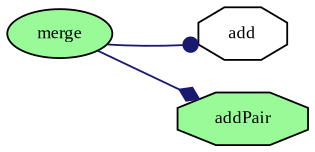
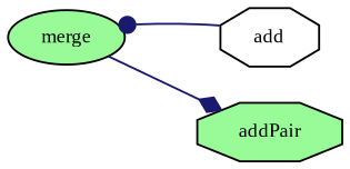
  digraph {
    fontname="Liberation Serif"
    rankdir=LR
    node [color=black fillcolor=palegreen fontname="Liberation Serif" fontsize=10 shape=octagon style=filled]
    edge [color=midnightblue fontname="Liberation Serif" fontsize=10 labelfontname=Helvetica labelfontsize=10 style=solid]
    n1 [fontcolor=black height=0.2 label=merge shape=ellipse width=0.4]
    n2 [fillcolor=white height=0.2 label=add width=0.4]
    n3 [height=0.2 label=addPair width=0.4]
-   n1 -> n2 [arrowhead=dot]
+   n2 -> n1 [arrowhead=dot]
    n1 -> n3 [arrowhead=diamond]
  }
